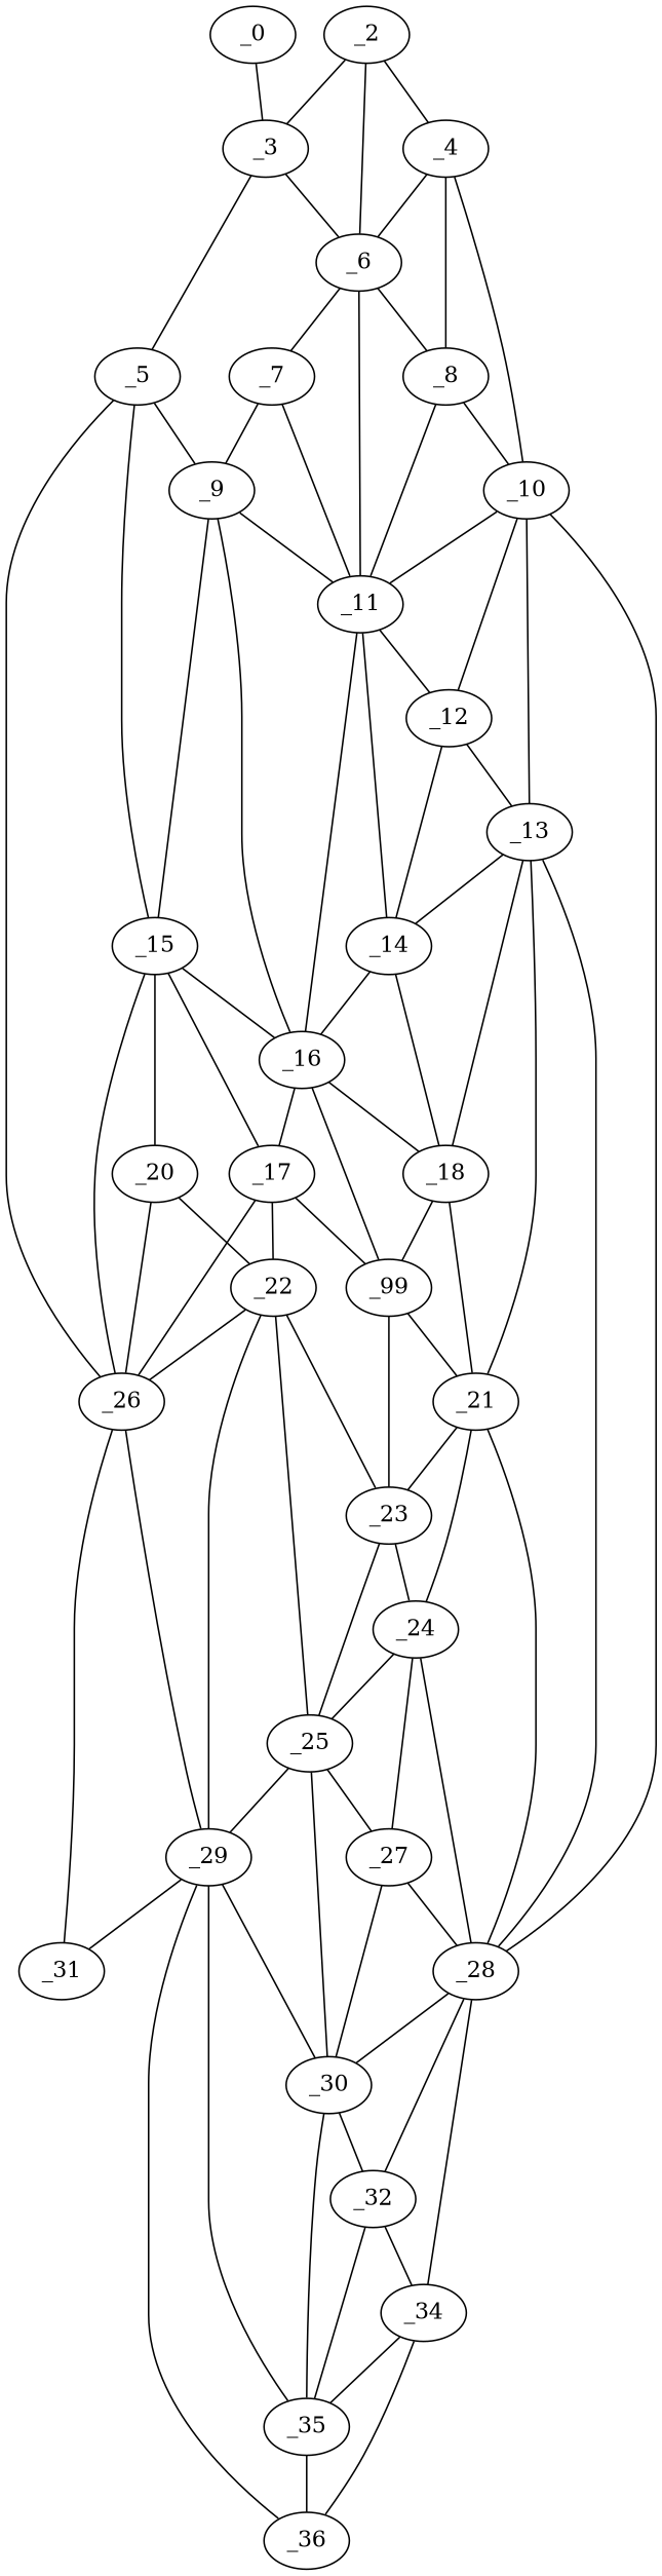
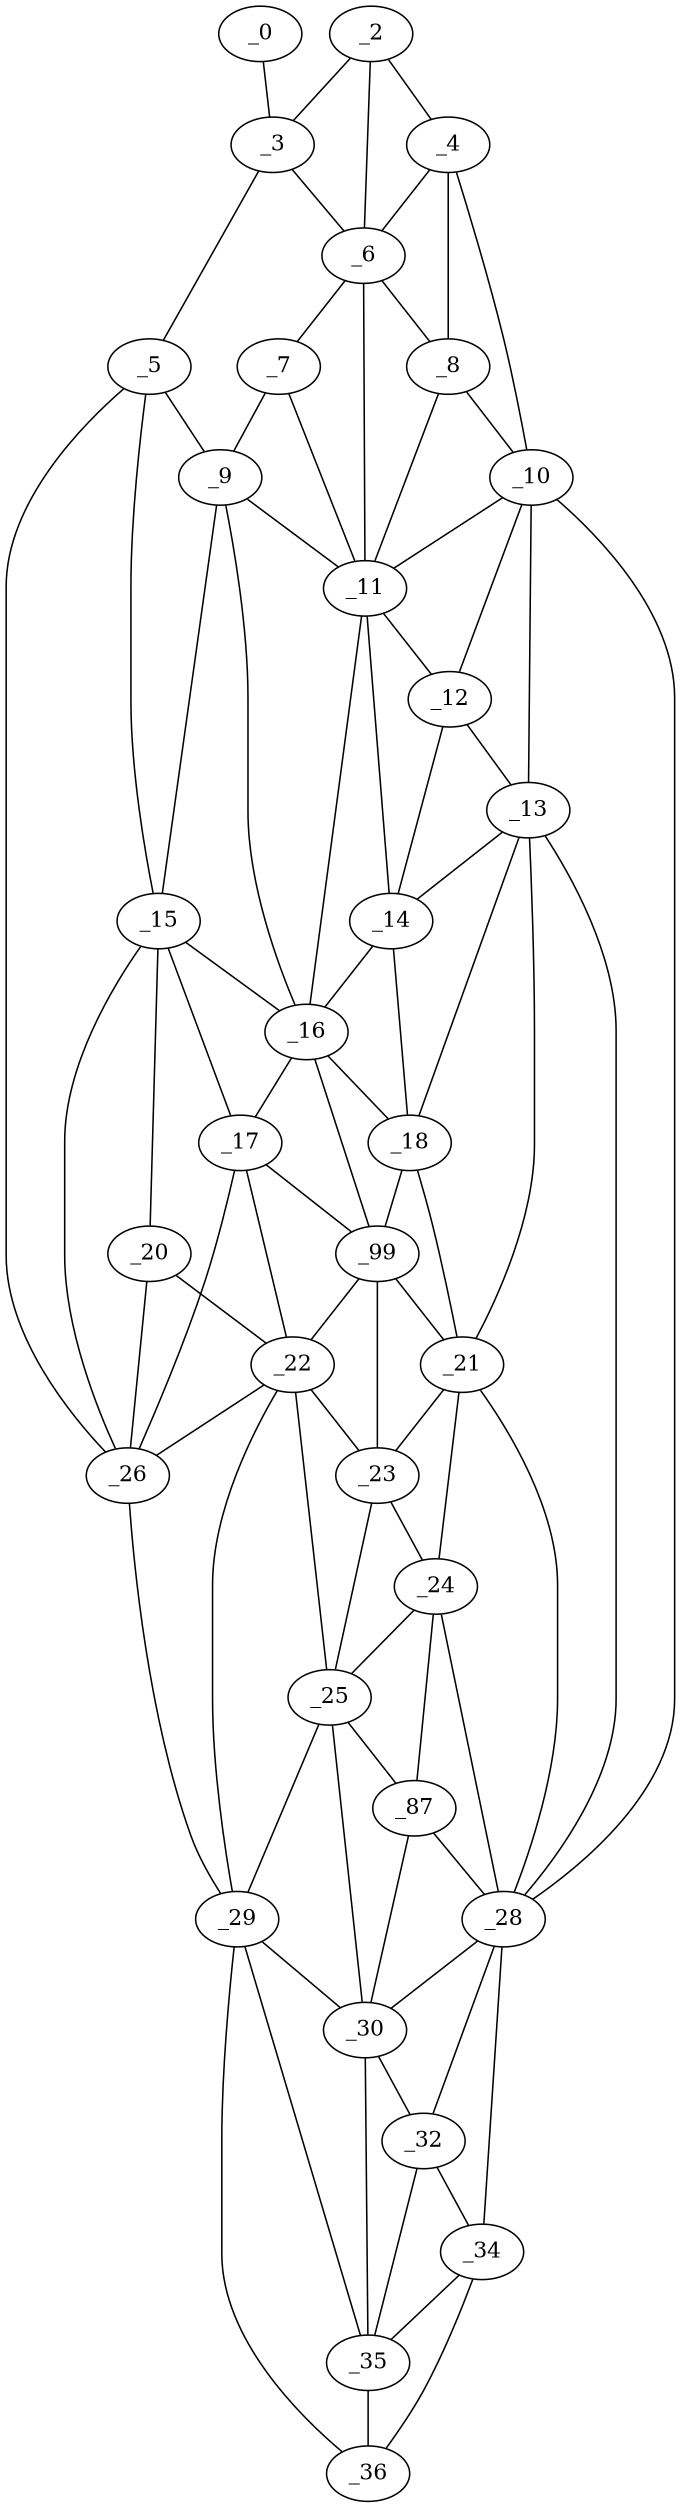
  graph {
    node [x=43 y=66]
    edge [valence=2]
    _0 [x=5]
    _3 [x=14 y=72]
    _6 [x=29 y=67]
    _5 [x=28 y=81]
    _2 [x=11 y=52]
    _4 [x=19 y=46]
    _8 [x=38 y=52]
    _7 [x=34 y=69]
    _11 [y=58]
    _9 [x=40 y=77]
    _15 [x=67 y=80]
    _26 [x=94 y=87]
    _10 [y=42]
    _12 [x=59 y=46]
    _13 [x=64 y=47]
    _28 [x=106 y=51]
    _16 [x=68]
    _14 [x=64 y=58]
    _17 [x=75 y=76]
    _20 [x=83 y=81]
    _29 [x=107 y=74]
-   _31 [x=110 y=82]
    _18 [x=78 y=51]
    _21 [x=86 y=52]
    _30 [x=108 y=64]
    _32 [x=115 y=55]
    _34 [x=122 y=57]
    n28 [label=_99 x=83 y=58]
    _22 [x=88 y=72]
    _35 [x=122]
    _36 [x=123 y=73]
    _23 [x=89 y=61]
    _24 [x=93 y=54]
    _25 [x=94 y=61]
-   _27 [x=100 y=55]
+   _27 [x=100 y=55 label=_87]
    _0 -- _3 [valence=1]
    _3 -- _6
    _3 -- _5 [valence=1]
    _6 -- _8 [valence=1]
    _6 -- _7 [valence=1]
    _6 -- _11
    _5 -- _9
    _5 -- _15
    _5 -- _26 [valence=1]
    _2 -- _3
    _2 -- _6 [valence=1]
    _2 -- _4 [valence=1]
    _4 -- _6
    _4 -- _8
    _4 -- _10 [valence=1]
    _8 -- _11
    _8 -- _10 [valence=1]
    _7 -- _11
    _7 -- _9 [valence=1]
    _11 -- _12 [valence=1]
    _11 -- _16
    _11 -- _14
    _9 -- _11
    _9 -- _15
    _9 -- _16
    _15 -- _26 [valence=1]
    _15 -- _16
    _15 -- _17 [valence=1]
    _15 -- _20
    _26 -- _29
-   _26 -- _31 [valence=1]
    _10 -- _11 [valence=1]
    _10 -- _12
    _10 -- _13
    _10 -- _28 [valence=1]
    _12 -- _13 [valence=1]
    _12 -- _14
    _13 -- _28
    _13 -- _14
    _13 -- _18
    _13 -- _21 [valence=1]
    _28 -- _30
    _28 -- _32 [valence=1]
    _28 -- _34 [valence=1]
    _16 -- _17 [valence=1]
    _16 -- _18
    _16 -- n28 [valence=1]
    _14 -- _16 [valence=1]
    _14 -- _18
    _17 -- _26 [valence=1]
    _17 -- n28
    _17 -- _22
    _20 -- _26 [valence=1]
    _20 -- _22
-   _29 -- _31
    _29 -- _30 [valence=1]
    _29 -- _35
    _29 -- _36
    _18 -- _21 [valence=1]
    _18 -- n28
    _21 -- _28
    _21 -- _23
    _21 -- _24
    _30 -- _32 [valence=1]
    _30 -- _35
    _32 -- _34
    _32 -- _35
    _34 -- _35
    _34 -- _36 [valence=1]
    n28 -- _21
+   n28 -- _22 [valence=1]
    n28 -- _23
    _22 -- _26 [valence=1]
    _22 -- _29
    _22 -- _23
    _22 -- _25 [valence=1]
    _35 -- _36 [valence=1]
    _23 -- _24 [valence=1]
    _23 -- _25
    _24 -- _28
    _24 -- _25
    _24 -- _27
    _25 -- _29
    _25 -- _30
    _25 -- _27 [valence=1]
    _27 -- _28 [valence=1]
    _27 -- _30
  }
